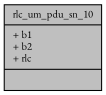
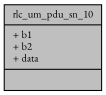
  digraph {
    fontname="EB Garamond"
-   n1 [color=black fillcolor=grey75 fontcolor=black fontname="EB Garamond" fontsize=10 height=0.2 label="{rlc_um_pdu_sn_10\n|+ b1\l+ b2\l+ rlc\l|}" shape=record style=filled width=0.4]
+   n1 [color=black fillcolor=grey75 fontcolor=black fontname="EB Garamond" fontsize=10 height=0.2 label="{rlc_um_pdu_sn_10\n|+ b1\l+ b2\l+ data\l|}" shape=record style=filled width=0.4]
  }
